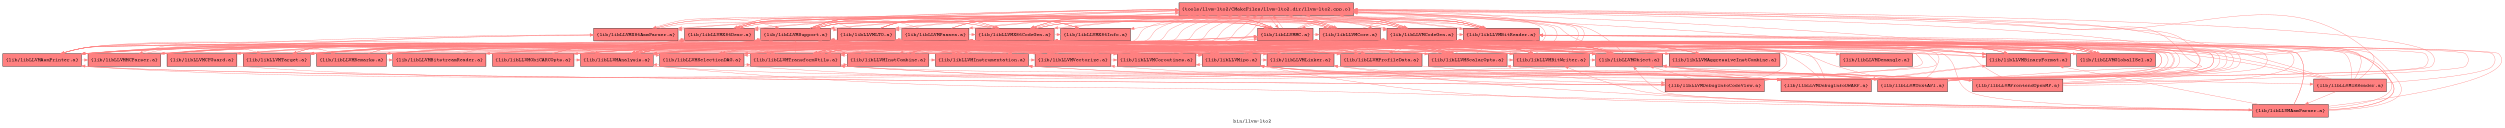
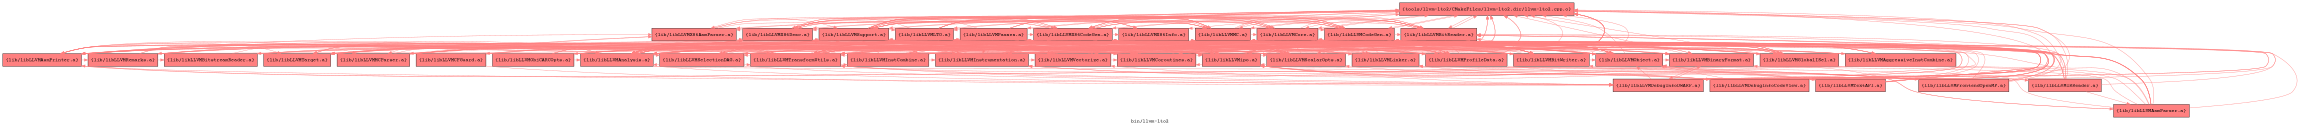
  digraph {
    fontname="Courier Prime"
    label="bin/llvm-lto2"
    rankdir=TB
    node [fillcolor="1.000000 0.5 1" fontname="Courier Prime" group=1 shape=box style=filled]
    edge [color="1.000000 0.5 1" fontname="Courier Prime"]
    n1 [label="{tools/llvm-lto2/CMakeFiles/llvm-lto2.dir/llvm-lto2.cpp.o}"]
    n2 [label="{lib/libLLVMX86AsmParser.a}"]
    n3 [label="{lib/libLLVMX86CodeGen.a}"]
    n4 [label="{lib/libLLVMX86Desc.a}"]
    n5 [label="{lib/libLLVMX86Info.a}"]
    n6 [label="{lib/libLLVMBitReader.a}"]
    n7 [label="{lib/libLLVMCodeGen.a}"]
    n8 [label="{lib/libLLVMCore.a}"]
    n9 [label="{lib/libLLVMLTO.a}"]
    n10 [label="{lib/libLLVMMC.a}"]
    n11 [label="{lib/libLLVMPasses.a}"]
    n12 [label="{lib/libLLVMSupport.a}"]
    n13 [label="{lib/libLLVMMCParser.a}"]
    n14 [label="{lib/libLLVMAsmPrinter.a}"]
    n15 [label="{lib/libLLVMTarget.a}"]
    n16 [label="{lib/libLLVMSelectionDAG.a}"]
    n17 [label="{lib/libLLVMAnalysis.a}"]
    n18 [label="{lib/libLLVMGlobalISel.a}"]
    n19 [label="{lib/libLLVMCFGuard.a}"]
    n20 [label="{lib/libLLVMProfileData.a}"]
    n21 [label="{lib/libLLVMTransformUtils.a}"]
    n22 [label="{lib/libLLVMBinaryFormat.a}"]
    n23 [label="{lib/libLLVMBitstreamReader.a}"]
    n24 [label="{lib/libLLVMScalarOpts.a}"]
    n25 [label="{lib/libLLVMRemarks.a}"]
    n26 [label="{lib/libLLVMLinker.a}"]
    n27 [label="{lib/libLLVMObject.a}"]
    n28 [label="{lib/libLLVMipo.a}"]
    n29 [label="{lib/libLLVMBitWriter.a}"]
    n30 [label="{lib/libLLVMCoroutines.a}"]
    n31 [label="{lib/libLLVMAggressiveInstCombine.a}"]
    n32 [label="{lib/libLLVMVectorize.a}"]
    n33 [label="{lib/libLLVMInstrumentation.a}"]
    n34 [label="{lib/libLLVMInstCombine.a}"]
    n35 [label="{lib/libLLVMObjCARCOpts.a}"]
-   n36 [label="{lib/libLLVMDemangle.a}"]
    n37 [label="{lib/libLLVMDebugInfoDWARF.a}"]
    n38 [label="{lib/libLLVMDebugInfoCodeView.a}"]
    n39 [label="{lib/libLLVMAsmParser.a}"]
    n40 [label="{lib/libLLVMTextAPI.a}"]
    n41 [label="{lib/libLLVMIRReader.a}"]
    n42 [label="{lib/libLLVMFrontendOpenMP.a}"]
    subgraph sub_1 {
      rank=same
      n1
    }
    subgraph sub_2 {
      rank=same
      n2
      n3
      n4
      n5
      n6
      n7
      n8
      n9
      n10
      n11
      n12
    }
    subgraph sub_3 {
      rank=same
      n13
      n14
      n15
      n16
      n17
      n18
      n19
      n20
      n21
      n22
      n23
      n24
      n25
      n26
      n27
      n28
      n29
      n30
      n31
      n32
      n33
      n34
      n35
-     n36
    }
    n1 -> n2
    n1 -> n3
    n1 -> n4
    n1 -> n5
    n1 -> n6
    n1 -> n7
    n1 -> n8
    n1 -> n9
    n1 -> n10
    n1 -> n11
    n1 -> n12
    n2 -> n1
    n2 -> n4
    n2 -> n5
    n2 -> n10
    n2 -> n12
    n2 -> n13
    n3 -> n1
    n3 -> n4
    n3 -> n5
    n3 -> n7
    n3 -> n8
    n3 -> n10
    n3 -> n12
    n3 -> n14
    n3 -> n15
    n3 -> n16
    n3 -> n17
    n3 -> n18
    n3 -> n19
    n3 -> n20
    n3 -> n21
    n4 -> n1
    n4 -> n2
    n4 -> n3
    n4 -> n5
    n4 -> n10
    n4 -> n12
    n4 -> n22
    n5 -> n12
    n6 -> n1
    n6 -> n3
    n6 -> n4
    n6 -> n8
    n6 -> n12
    n6 -> n23
    n7 -> n1
    n7 -> n3
    n7 -> n4
    n7 -> n6
    n7 -> n8
    n7 -> n10
    n7 -> n12
    n7 -> n14
    n7 -> n15
    n7 -> n17
    n7 -> n20
    n7 -> n21
    n7 -> n24
    n8 -> n1
    n8 -> n3
    n8 -> n4
    n8 -> n6
    n8 -> n7
    n8 -> n12
    n8 -> n22
    n8 -> n25
    n9 -> n1
    n9 -> n3
    n9 -> n4
    n9 -> n6
    n9 -> n7
    n9 -> n8
    n9 -> n10
    n9 -> n11
    n9 -> n12
    n9 -> n15
    n9 -> n17
    n9 -> n26
    n9 -> n27
    n9 -> n28
    n9 -> n29
    n10 -> n1
    n10 -> n2
    n10 -> n3
    n10 -> n4
    n10 -> n6
    n10 -> n7
    n10 -> n8
    n10 -> n12
    n10 -> n22
    n11 -> n1
    n11 -> n3
    n11 -> n6
    n11 -> n7
    n11 -> n8
    n11 -> n9
    n11 -> n12
    n11 -> n15
    n11 -> n17
    n11 -> n21
    n11 -> n24
    n11 -> n28
    n11 -> n30
    n11 -> n31
    n11 -> n32
    n11 -> n33
    n11 -> n34
    n11 -> n35
    n12 -> n1
    n12 -> n3
    n12 -> n4
    n12 -> n6
    n12 -> n7
    n12 -> n8
    n12 -> n9
    n12 -> n10
    n12 -> n14
    n12 -> n27
-   n12 -> n36
    n13 -> n1
    n13 -> n2
    n13 -> n3
    n13 -> n4
    n13 -> n6
    n13 -> n7
    n13 -> n8
    n13 -> n9
    n13 -> n10
    n13 -> n12
    n13 -> n27
-   n14 -> n1
    n14 -> n2
    n14 -> n3
    n14 -> n4
    n14 -> n6
    n14 -> n7
    n14 -> n8
    n14 -> n9
    n14 -> n10
    n14 -> n12
    n14 -> n13
    n14 -> n15
    n14 -> n17
    n14 -> n22
    n14 -> n25
    n14 -> n27
    n14 -> n37
    n14 -> n38
    n15 -> n3
    n15 -> n7
    n15 -> n8
    n15 -> n9
    n15 -> n10
    n15 -> n12
    n15 -> n17
    n16 -> n1
    n16 -> n3
    n16 -> n6
-   n16 -> n7
+   n16 -> n20
    n16 -> n8
    n16 -> n10
    n16 -> n12
    n16 -> n15
    n16 -> n17
    n16 -> n18
    n16 -> n21
    n16 -> n37
    n17 -> n1
    n17 -> n3
    n17 -> n6
    n17 -> n7
    n17 -> n8
    n17 -> n9
    n17 -> n11
    n17 -> n12
    n17 -> n16
    n17 -> n18
    n17 -> n20
    n17 -> n21
    n17 -> n22
    n17 -> n24
    n17 -> n27
    n17 -> n28
    n17 -> n30
    n17 -> n32
    n17 -> n33
    n17 -> n34
    n17 -> n37
    n17 -> n39
    n18 -> n1
    n18 -> n3
    n18 -> n7
    n18 -> n8
    n18 -> n10
    n18 -> n12
    n18 -> n15
    n18 -> n16
    n18 -> n17
    n18 -> n21
    n19 -> n3
    n19 -> n8
    n19 -> n12
    n19 -> n37
    n20 -> n1
    n20 -> n3
    n20 -> n4
    n20 -> n6
    n20 -> n7
    n20 -> n8
    n20 -> n9
    n20 -> n10
    n20 -> n12
    n20 -> n17
    n20 -> n27
    n20 -> n28
    n20 -> n33
    n20 -> n38
    n21 -> n1
    n21 -> n3
    n21 -> n6
    n21 -> n7
    n21 -> n8
    n21 -> n9
    n21 -> n11
    n21 -> n12
    n21 -> n14
    n21 -> n16
    n21 -> n17
    n21 -> n18
    n21 -> n24
    n21 -> n26
    n21 -> n27
    n21 -> n28
    n21 -> n29
    n21 -> n30
    n21 -> n32
    n21 -> n33
    n21 -> n34
    n21 -> n37
    n22 -> n1
    n22 -> n8
    n22 -> n12
    n22 -> n37
    n23 -> n4
    n23 -> n6
    n23 -> n8
    n23 -> n12
    n23 -> n29
    n24 -> n1
    n24 -> n3
    n24 -> n6
    n24 -> n7
    n24 -> n8
    n24 -> n11
    n24 -> n12
    n24 -> n16
    n24 -> n17
    n24 -> n21
    n24 -> n28
    n24 -> n29
    n24 -> n30
    n25 -> n1
    n25 -> n4
    n25 -> n6
    n25 -> n7
    n25 -> n8
    n25 -> n12
    n25 -> n23
    n25 -> n27
    n25 -> n29
    n26 -> n3
    n26 -> n6
    n26 -> n7
    n26 -> n8
    n26 -> n9
    n26 -> n12
    n26 -> n21
    n26 -> n27
    n27 -> n1
    n27 -> n2
    n27 -> n3
    n27 -> n4
    n27 -> n6
    n27 -> n7
    n27 -> n8
    n27 -> n9
    n27 -> n10
    n27 -> n12
    n27 -> n13
    n27 -> n22
    n27 -> n40
    n28 -> n1
    n28 -> n3
    n28 -> n6
    n28 -> n7
    n28 -> n8
    n28 -> n9
    n28 -> n11
    n28 -> n12
    n28 -> n14
    n28 -> n16
    n28 -> n17
    n28 -> n18
    n28 -> n20
    n28 -> n21
    n28 -> n24
    n28 -> n26
    n28 -> n27
    n28 -> n29
    n28 -> n30
    n28 -> n31
    n28 -> n32
    n28 -> n33
    n28 -> n34
    n28 -> n37
    n28 -> n41
    n28 -> n42
    n29 -> n1
    n29 -> n3
    n29 -> n6
    n29 -> n7
    n29 -> n8
    n29 -> n9
    n29 -> n10
    n29 -> n12
    n29 -> n17
    n29 -> n27
    n30 -> n1
    n30 -> n3
    n30 -> n6
    n30 -> n7
    n30 -> n8
    n30 -> n11
    n30 -> n12
    n30 -> n17
    n30 -> n21
    n30 -> n24
    n30 -> n28
    n31 -> n3
    n31 -> n7
    n31 -> n8
    n31 -> n12
    n31 -> n17
    n31 -> n21
    n32 -> n1
    n32 -> n3
    n32 -> n6
    n32 -> n7
    n32 -> n8
    n32 -> n11
    n32 -> n12
    n32 -> n17
    n32 -> n18
    n32 -> n21
    n32 -> n24
    n32 -> n28
    n32 -> n30
    n32 -> n31
    n33 -> n1
    n33 -> n3
    n33 -> n6
    n33 -> n7
    n33 -> n8
    n33 -> n9
    n33 -> n10
    n33 -> n11
    n33 -> n12
    n33 -> n17
    n33 -> n20
    n33 -> n21
    n33 -> n24
    n33 -> n27
    n33 -> n28
    n33 -> n30
    n33 -> n32
    n34 -> n1
    n34 -> n3
    n34 -> n6
    n34 -> n7
    n34 -> n8
    n34 -> n12
    n34 -> n16
    n34 -> n17
    n34 -> n18
    n34 -> n21
    n34 -> n24
    n34 -> n28
    n34 -> n29
    n34 -> n30
    n34 -> n32
    n34 -> n33
    n35 -> n3
    n35 -> n6
    n35 -> n7
    n35 -> n8
    n35 -> n12
    n35 -> n17
    n35 -> n21
    n35 -> n24
    n35 -> n33
-   n36 -> n12
    n37 -> n1
    n37 -> n3
    n37 -> n4
    n37 -> n6
    n37 -> n7
    n37 -> n8
    n37 -> n9
    n37 -> n10
    n37 -> n11
    n37 -> n12
    n37 -> n22
    n37 -> n27
    n38 -> n1
    n38 -> n3
    n38 -> n6
    n38 -> n8
    n38 -> n9
    n38 -> n12
    n38 -> n14
    n38 -> n26
    n38 -> n27
    n38 -> n28
    n39 -> n1
    n39 -> n3
    n39 -> n6
    n39 -> n7
    n39 -> n8
    n39 -> n9
    n39 -> n10
    n39 -> n12
    n39 -> n22
    n39 -> n26
    n39 -> n27
    n39 -> n28
    n39 -> n29
    n40 -> n1
    n40 -> n3
    n40 -> n4
    n40 -> n6
    n40 -> n7
    n40 -> n12
    n40 -> n21
    n40 -> n27
    n40 -> n28
    n40 -> n33
    n41 -> n1
    n41 -> n6
    n41 -> n7
    n41 -> n8
    n41 -> n9
    n41 -> n10
    n41 -> n12
    n41 -> n39
    n42 -> n1
    n42 -> n3
    n42 -> n7
    n42 -> n8
    n42 -> n11
    n42 -> n12
    n42 -> n21
    n42 -> n24
    n42 -> n32
    n42 -> n33
  }
